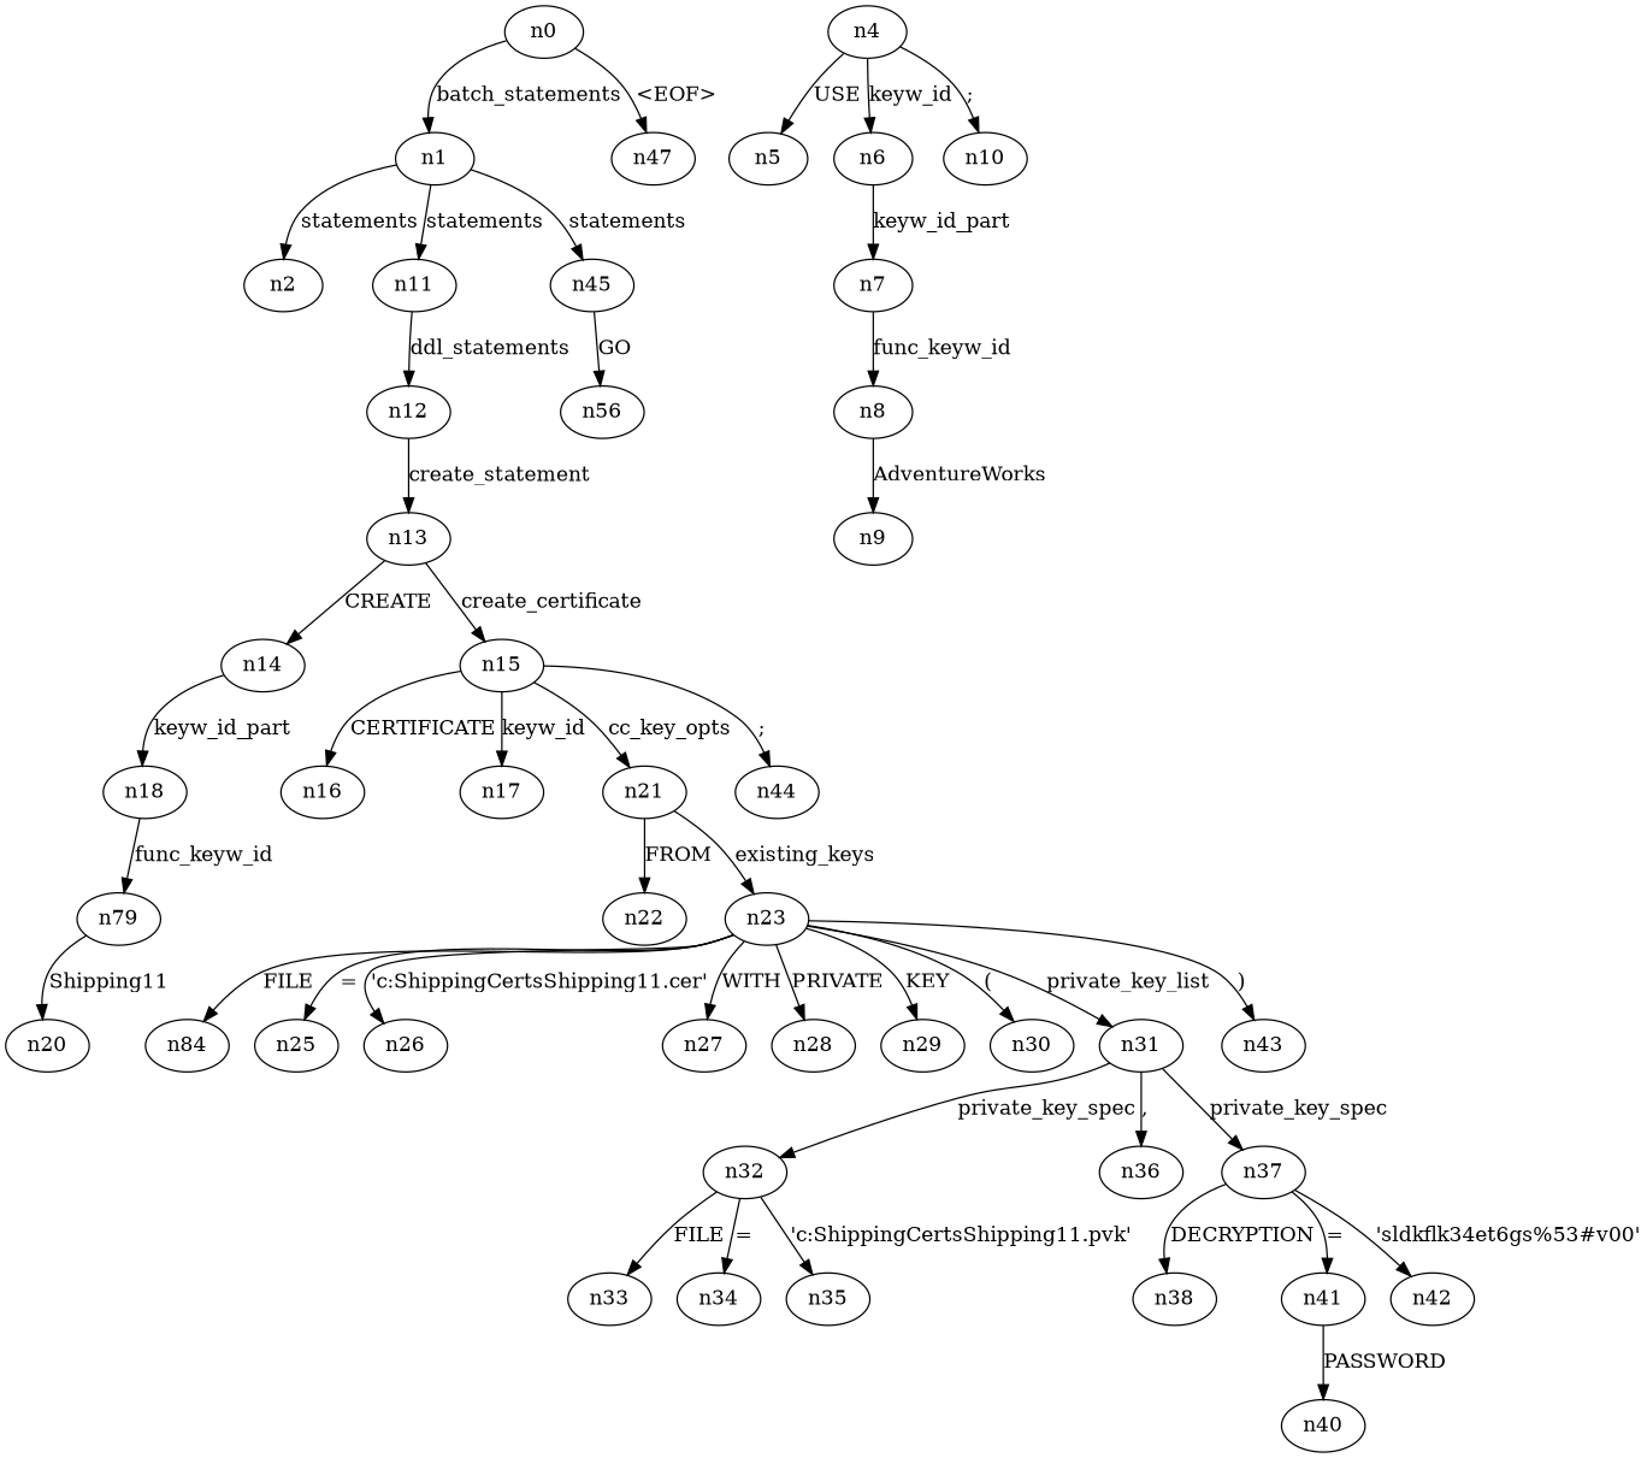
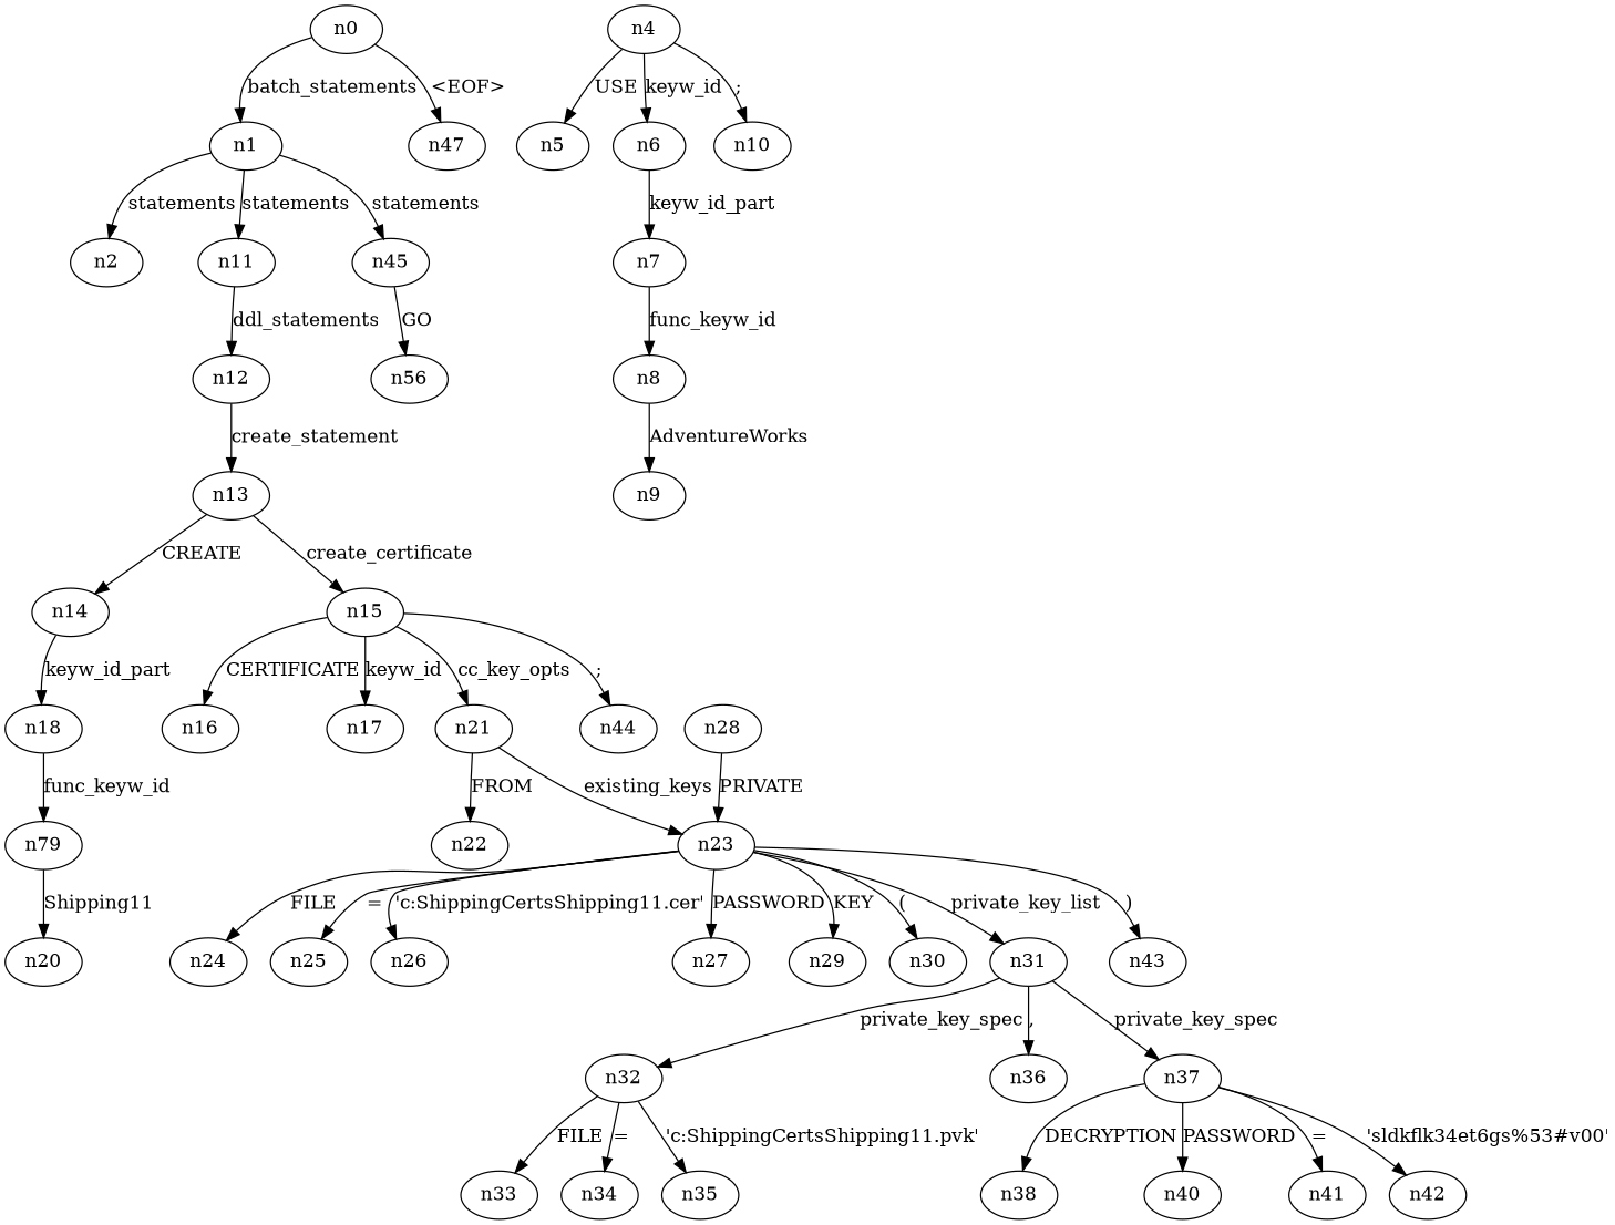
  digraph {
    n0
    n1
    n47
    n2
    n11
    n45
    n12
    n46 [label=n56]
    n4
    n5
    n6
    n10
    n7
    n8
    n9
    n13
    n14
    n15
    n18
    n16
    n17
    n21
    n44
    n22
    n23
    n19 [label=n79]
    n20
-   n24 [label=n84]
+   n24
    n25
    n26
    n27
    n28
    n29
    n30
    n31
    n43
    n32
    n36
    n37
    n33
    n34
    n35
    n38
    n40
    n41
    n42
    n0 -> n1 [label=batch_statements]
    n0 -> n47 [label="<EOF>"]
    n1 -> n2 [label=statements]
    n1 -> n11 [label=statements]
    n1 -> n45 [label=statements]
    n11 -> n12 [label=ddl_statements]
    n45 -> n46 [label=GO]
    n12 -> n13 [label=create_statement]
    n4 -> n5 [label=USE]
    n4 -> n6 [label=keyw_id]
    n4 -> n10 [label=";"]
    n6 -> n7 [label=keyw_id_part]
    n7 -> n8 [label=func_keyw_id]
    n8 -> n9 [label=AdventureWorks]
    n13 -> n14 [label=CREATE]
    n13 -> n15 [label=create_certificate]
    n14 -> n18 [label=keyw_id_part]
    n15 -> n16 [label=CERTIFICATE]
    n15 -> n17 [label=keyw_id]
    n15 -> n21 [label=cc_key_opts]
    n15 -> n44 [label=";"]
    n18 -> n19 [label=func_keyw_id]
    n21 -> n22 [label=FROM]
    n21 -> n23 [label=existing_keys]
    n23 -> n24 [label=FILE]
    n23 -> n25 [label="="]
    n23 -> n26 [label="'c:\Shipping\Certs\Shipping11.cer'"]
-   n23 -> n27 [label=WITH]
-   n23 -> n28 [label=PRIVATE]
+   n23 -> n27 [label=PASSWORD]
+   n28 -> n23 [label=PRIVATE]
    n23 -> n29 [label=KEY]
    n23 -> n30 [label="("]
    n23 -> n31 [label=private_key_list]
    n23 -> n43 [label=")"]
    n19 -> n20 [label=Shipping11]
    n31 -> n32 [label=private_key_spec]
    n31 -> n36 [label=","]
    n31 -> n37 [label=private_key_spec]
    n32 -> n33 [label=FILE]
    n32 -> n34 [label="="]
    n32 -> n35 [label="'c:\Shipping\Certs\Shipping11.pvk'"]
    n37 -> n38 [label=DECRYPTION]
-   n41 -> n40 [label=PASSWORD]
+   n37 -> n40 [label=PASSWORD]
    n37 -> n41 [label="="]
    n37 -> n42 [label="'sldkflk34et6gs%53#v00'"]
  }
